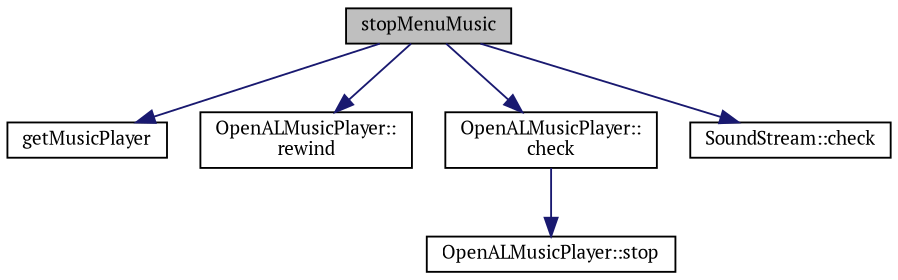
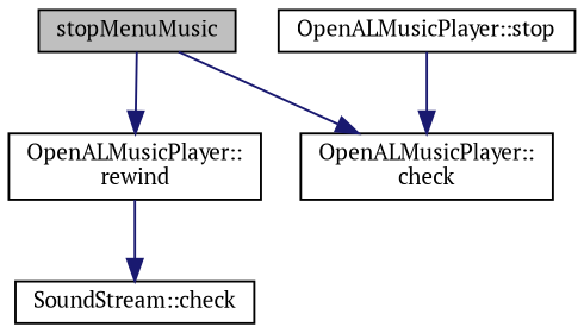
  digraph {
    fontname="PT Serif"
    rankdir=TB
    node [color=black fillcolor=white fontname="PT Serif" fontsize=10 shape=record style=filled]
    edge [color=midnightblue fontname="PT Serif" fontsize=10 labelfontname=Helvetica labelfontsize=10 style=solid]
    n1 [fillcolor=grey75 fontcolor=black height=0.2 label=stopMenuMusic width=0.4]
-   n2 [height=0.2 label=getMusicPlayer width=0.4]
    n3 [height=0.2 label="OpenALMusicPlayer::\lrewind" width=0.4]
    n4 [height=0.2 label="OpenALMusicPlayer::\lcheck" width=0.4]
    n5 [height=0.2 label="OpenALMusicPlayer::stop" width=0.4]
    n6 [height=0.2 label="SoundStream::check" width=0.4]
-   n1 -> n2
    n1 -> n3
    n1 -> n4
-   n1 -> n6
-   n4 -> n5
+   n3 -> n6
+   n5 -> n4
  }
